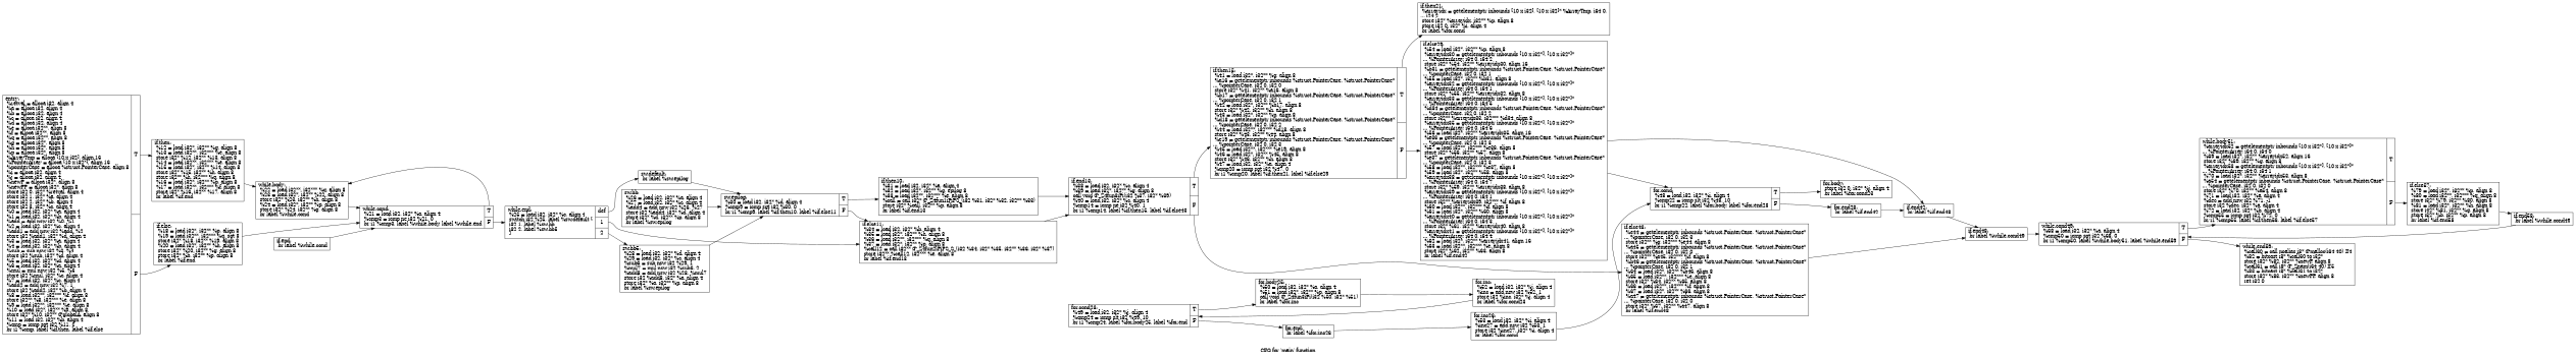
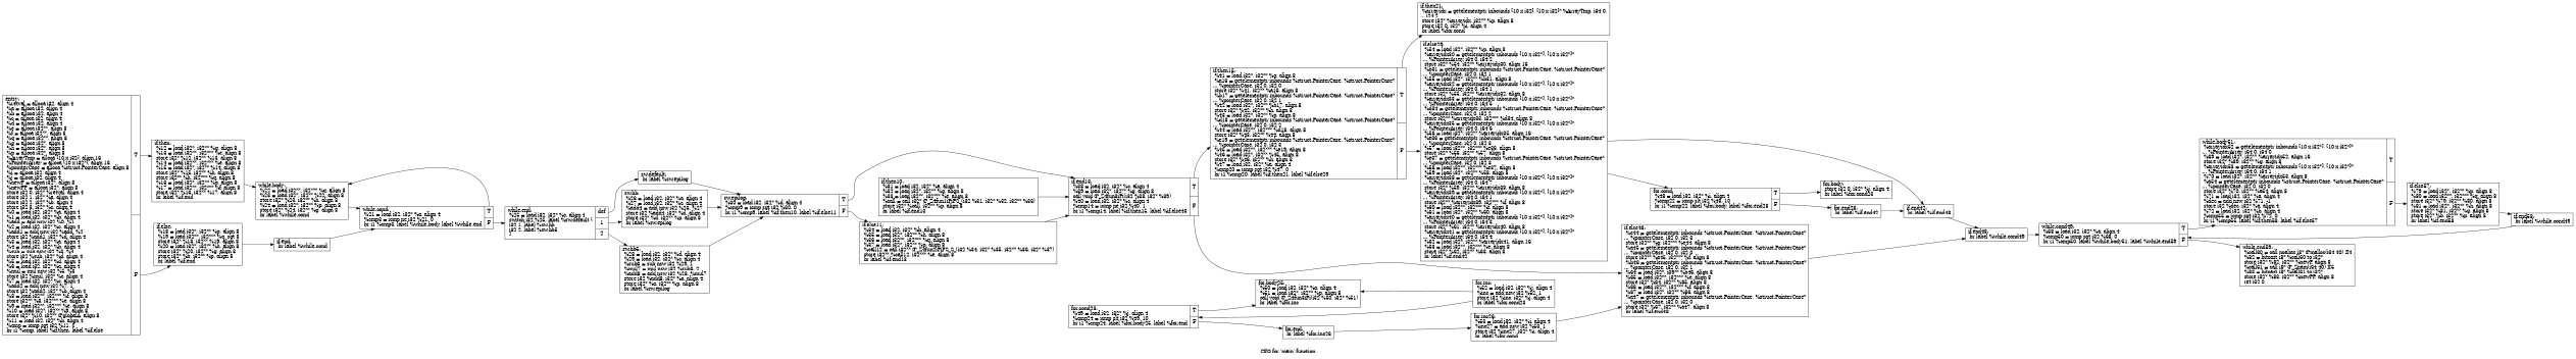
  digraph {
    label="CFG for 'main' function"
    rankdir=LR
    node [shape=record]
    n1 [label="{entry:\l  %retval = alloca i32, align 4\l  %a = alloca i32, align 4\l  %b = alloca i32, align 4\l  %c = alloca i32, align 4\l  %d = alloca i32, align 4\l  %e = alloca i32**, align 8\l  %f = alloca i32**, align 8\l  %q = alloca i32**, align 8\l  %g = alloca i32*, align 8\l  %h = alloca i32*, align 8\l  %p = alloca i32*, align 8\l  %ArrayTmp = alloca [10 x i32], align 16\l  %PointerArray = alloca [10 x i32*], align 16\l  %pointerCase = alloca %struct.PointerCase, align 8\l  %i = alloca i32, align 4\l  %j = alloca i32, align 4\l  %newP = alloca i32*, align 8\l  %newPP = alloca i32*, align 8\l  store i32 0, i32* %retval, align 4\l  store i32 1, i32* %a, align 4\l  store i32 2, i32* %b, align 4\l  store i32 3, i32* %c, align 4\l  %0 = load i32, i32* %a, align 4\l  %1 = load i32, i32* %b, align 4\l  %add = add nsw i32 %0, %1\l  %2 = load i32, i32* %c, align 4\l  %add1 = add nsw i32 %add, %2\l  store i32 %add1, i32* %d, align 4\l  %3 = load i32, i32* %a, align 4\l  %4 = load i32, i32* %b, align 4\l  %sub = sub nsw i32 %3, %4\l  store i32 %sub, i32* %d, align 4\l  %5 = load i32, i32* %d, align 4\l  %6 = load i32, i32* %a, align 4\l  %mul = mul nsw i32 %5, %6\l  store i32 %mul, i32* %c, align 4\l  %7 = load i32, i32* %c, align 4\l  %add2 = add nsw i32 %7, 1\l  store i32 %add2, i32* %b, align 4\l  %8 = load i32**, i32*** %f, align 8\l  store i32** %8, i32*** %e, align 8\l  %9 = load i32**, i32*** %e, align 8\l  %10 = load i32*, i32** %9, align 8\l  store i32* %10, i32** @globalA, align 8\l  %11 = load i32, i32* %b, align 4\l  %cmp = icmp sgt i32 %11, 0\l  br i1 %cmp, label %if.then, label %if.else\l|{<s0>T|<s1>F}}"]
    n2 [label="{if.then:                                          \l  %12 = load i32*, i32** %g, align 8\l  %13 = load i32**, i32*** %e, align 8\l  store i32* %12, i32** %13, align 8\l  %14 = load i32**, i32*** %e, align 8\l  %15 = load i32*, i32** %14, align 8\l  store i32* %15, i32** %h, align 8\l  store i32** %h, i32*** %q, align 8\l  %16 = load i32*, i32** %p, align 8\l  %17 = load i32**, i32*** %f, align 8\l  store i32* %16, i32** %17, align 8\l  br label %if.end\l}"]
    n3 [label="{if.else:                                          \l  %18 = load i32*, i32** %p, align 8\l  %19 = load i32**, i32*** %q, sgt 8\l  store i32* %18, i32** %19, align 8\l  %20 = load i32*, i32** %h, align 8\l  store i32* %20, i32** %g, align 8\l  store i32* %b, i32** %p, align 8\l  br label %if.end\l}"]
    n4 [label="{while.body:                                       \l  %22 = load i32**, i32*** %q, align 8\l  %23 = load i32*, i32** %22, align 8\l  store i32* %23, i32** %h, align 8\l  %24 = load i32*, i32** %p, align 8\l  store i32* %24, i32** %g, align 8\l  br label %while.cond\l}"]
    n5 [label="{if.end:                                           \l  br label %while.cond\l}"]
    n6 [label="{while.cond:                                       \l  %21 = load i32, i32* %a, align 4\l  %cmp3 = icmp ne i32 %21, 0\l  br i1 %cmp3, label %while.body, label %while.end\l|{<s0>T|<s1>F}}"]
    n7 [label="{while.end:                                        \l  %25 = load i32, i32* %c, align 4\l  switch i32 %25, label %sw.default [\l    i32 1, label %sw.bb\l    i32 2, label %sw.bb5\l  ]\l|{<s0>def|<s1>1|<s2>2}}"]
    n8 [label="{sw.default:                                       \l  br label %sw.epilog\l}"]
    n9 [label="{sw.bb:                                            \l  %26 = load i32, i32* %a, align 4\l  %27 = load i32, i32* %c, align 4\l  %add4 = add nsw i32 %26, %27\l  store i32 %add4, i32* %d, align 4\l  store i32* %d, i32** %p, align 8\l  br label %sw.epilog\l}"]
    n10 [label="{sw.bb5:                                           \l  %28 = load i32, i32* %d, align 4\l  %29 = load i32, i32* %c, align 4\l  %sub6 = sub nsw i32 %29, 1\l  %mul7 = mul nsw i32 %sub6, 2\l  %add8 = add nsw i32 %28, %mul7\l  store i32 %add8, i32* %a, align 4\l  store i32* %a, i32** %p, align 8\l  br label %sw.epilog\l}"]
    n11 [label="{sw.epilog:                                        \l  %30 = load i32, i32* %d, align 4\l  %cmp9 = icmp sgt i32 %30, 0\l  br i1 %cmp9, label %if.then10, label %if.else11\l|{<s0>T|<s1>F}}"]
-   n12 [label="{if.then10:                                        \l  %31 = load i32, i32* %a, align 4\l  %32 = load i32*, i32** %g, epilog 8\l  %33 = load i32**, i32*** %e, align 8\l  %call = call i32* @_Z4fun1iPiPS_(i32 %31, i32* %32, i32** %33)\l  store i32* %call, i32** %p, align 8\l  br label %if.end13\l}"]
+   n12 [label="{if.then10:                                        \l  %31 = load i32, i32* %a, align 4\l  %32 = load i32*, i32** %g, align 8\l  %33 = load i32**, i32*** %e, align 8\l  %call = call i32* @_Z4fun1iPiPS_(i32 %31, i32* %32, i32** %33)\l  store i32* %call, i32** %p, align 8\l  br label %if.end13\l}"]
    n13 [label="{if.else11:                                        \l  %34 = load i32, i32* %b, align 4\l  %35 = load i32*, i32** %h, align 8\l  %36 = load i32**, i32*** %q, align 8\l  %37 = load i32*, i32** %p, align 8\l  %call12 = call i32** @_Z4fun2iPiPS_S_(i32 %34, i32* %35, i32** %36, i32* %37)\l  store i32** %call12, i32*** %e, align 8\l  br label %if.end13\l}"]
-   n14 [label="{if.end13:                                         \l  %38 = load i32, i32* %c, align 4\l  %39 = load i32*, i32** %g, align 8\l  call void @_Z4fun3iPi(i32 %37, i32* %39)\l  %40 = load i32, i32* %c, align 4\l  %cmp14 = icmp ne i32 %40, 1\l  br i1 %cmp14, label %if.then15, label %if.else43\l|{<s0>T|<s1>F}}"]
+   n14 [label="{if.end13:                                         \l  %38 = load i32, i32* %c, align 4\l  %39 = load i32*, i32** %g, align 8\l  call void @_Z4fun3iPi(i32 %38, i32* %39)\l  %40 = load i32, i32* %c, align 4\l  %cmp14 = icmp ne i32 %40, 1\l  br i1 %cmp14, label %if.then15, label %if.else43\l|{<s0>T|<s1>F}}"]
    n15 [label="{if.then15:                                        \l  %41 = load i32*, i32** %g, align 8\l  %a16 = getelementptr inbounds %struct.PointerCase, %struct.PointerCase*\l... %pointerCase, i32 0, i32 0\l  store i32* %41, i32** %a16, align 8\l  %b17 = getelementptr inbounds %struct.PointerCase, %struct.PointerCase*\l... %pointerCase, i32 0, i32 1\l  %42 = load i32*, i32** %b17, align 8\l  store i32* %42, i32** %h, align 8\l  %43 = load i32*, i32** %p, align 8\l  %d18 = getelementptr inbounds %struct.PointerCase, %struct.PointerCase*\l... %pointerCase, i32 0, i32 2\l  %44 = load i32**, i32*** %d18, align 8\l  store i32* %43, i32** %44, align 8\l  %e19 = getelementptr inbounds %struct.PointerCase, %struct.PointerCase*\l... %pointerCase, i32 0, i32 3\l  %45 = load i32**, i32*** %e19, align 8\l  %46 = load i32*, i32** %45, align 8\l  store i32* %46, i32** %h, align 8\l  %47 = load i32, i32* %a, align 4\l  %cmp20 = icmp sgt i32 %47, 0\l  br i1 %cmp20, label %if.then21, label %if.else29\l|{<s0>T|<s1>F}}"]
-   n16 [label="{if.else43:                                        \l  %e44 = getelementptr inbounds %struct.PointerCase, %struct.PointerCase*\l... %pointerCase, i32 0, i32 3\l  store i32** %g, i32*** %e44, align 8\l  %a45 = getelementptr inbounds %struct.PointerCase, %struct.PointerCase*\l... %pointerCase, i32 0, i32 0\l  store i32** %a45, i32*** %f, align 8\l  %b46 = getelementptr inbounds %struct.PointerCase, %struct.PointerCase*\l... %pointerCase, i32 0, i32 1\l  %64 = load i32*, i32** %b46, align 8\l  %65 = load i32**, i32*** %e, align 8\l  store i32* %64, i32** %65, align 8\l  %66 = load i32**, i32*** %f, align 8\l  %67 = load i32*, i32** %66, align 8\l  %a47 = getelementptr inbounds %struct.PointerCase, %struct.PointerCase*\l... %pointerCase, i32 0, i32 0\l  store i32* %67, i32** %a47, align 8\l  br label %if.end48\l}"]
+   n16 [label="{if.else43:                                        \l  %e44 = getelementptr inbounds %struct.PointerCase, %struct.PointerCase*\l... %pointerCase, i32 0, i32 3\l  store i32** %g, i32*** %e44, align 8\l  %a45 = getelementptr inbounds %struct.PointerCase, %struct.PointerCase*\l... %pointerCase, i32 0, i32 0\l  store i32** %a45, i32*** %f, align 8\l  %b46 = getelementptr inbounds %struct.PointerCase, %struct.PointerCase*\l... %pointerCase, i32 0, i32 1\l  %64 = load i32*, i39** %b46, align 8\l  %65 = load i32**, i32*** %e, align 8\l  store i32* %64, i32** %65, align 8\l  %66 = load i32**, i32*** %f, align 8\l  %67 = load i32*, i32** %66, align 8\l  %a47 = getelementptr inbounds %struct.PointerCase, %struct.PointerCase*\l... %pointerCase, i32 0, i32 0\l  store i32* %67, i32** %a47, align 8\l  br label %if.end48\l}"]
    n17 [label="{if.then21:                                        \l  %arrayidx = getelementptr inbounds [10 x i32], [10 x i32]* %ArrayTmp, i64 0,\l... i24 2\l  store i32* %arrayidx, i32** %p, align 8\l  store i32 0, i32* %i, align 4\l  br label %for.cond\l}"]
    n18 [label="{if.else29:                                        \l  %54 = load i32*, i32** %p, align 8\l  %arrayidx30 = getelementptr inbounds [10 x i32*], [10 x i32*]*\l... %PointerArray, i64 0, i64 2\l  store i32* %54, i32** %arrayidx30, align 16\l  %b31 = getelementptr inbounds %struct.PointerCase, %struct.PointerCase*\l... %pointerCase, i32 0, i32 1\l  %55 = load i32*, i32** %b31, align 8\l  %arrayidx32 = getelementptr inbounds [10 x i32*], [10 x i32*]*\l... %PointerArray, i64 0, i64 1\l  store i32* %55, i32** %arrayidx32, align 8\l  %arrayidx33 = getelementptr inbounds [10 x i32*], [10 x i32*]*\l... %PointerArray, i64 0, i64 5\l  %d34 = getelementptr inbounds %struct.PointerCase, %struct.PointerCase*\l... %pointerCase, i32 0, i32 2\l  store i32** %arrayidx33, i32*** %d34, align 8\l  %arrayidx35 = getelementptr inbounds [10 x i32*], [10 x i32*]*\l... %PointerArray, i64 0, i64 6\l  %56 = load i32*, i32** %arrayidx35, align 16\l  %e36 = getelementptr inbounds %struct.PointerCase, %struct.PointerCase*\l... %pointerCase, i32 0, i32 3\l  %57 = load i32**, i32*** %e36, align 8\l  store i32* %56, i32** %57, align 8\l  %e37 = getelementptr inbounds %struct.PointerCase, %struct.PointerCase*\l... %pointerCase, i32 0, i32 3\l  %58 = load i32**, i32*** %e37, align 8\l  %59 = load i32*, i32** %58, align 8\l  %arrayidx38 = getelementptr inbounds [10 x i32*], [10 x i32*]*\l... %PointerArray, i64 0, i64 7\l  store i32* %59, i32** %arrayidx38, align 8\l  %arrayidx39 = getelementptr inbounds [10 x i32*], [10 x i32*]*\l... %PointerArray, i64 0, i64 1\l  store i32** %arrayidx39, i32*** %f, align 8\l  %60 = load i32**, i32*** %f, align 8\l  %61 = load i32*, i32** %60, align 8\l  %arrayidx40 = getelementptr inbounds [10 x i32*], [10 x i32*]*\l... %PointerArray, i64 0, i64 3\l  store i32* %61, i32** %arrayidx40, align 8\l  %arrayidx41 = getelementptr inbounds [10 x i32*], [10 x i32*]*\l... %PointerArray, i64 0, i64 4\l  %62 = load i32*, i32** %arrayidx41, align 16\l  %63 = load i32**, i32*** %e, align 8\l  store i32* %62, i32** %63, align 8\l  br label %if.end42\l}"]
    n19 [label="{if.end48:                                         \l  br label %while.cond49\l}"]
    n20 [label="{for.cond:                                         \l  %48 = load i32, i32* %i, align 4\l  %cmp22 = icmp slt i32 %48, 10\l  br i1 %cmp22, label %for.body, label %for.end28\l|{<s0>T|<s1>F}}"]
    n21 [label="{if.end42:                                         \l  br label %if.end48\l}"]
    n22 [label="{while.cond49:                                     \l  %68 = load i32, i32* %a, align 4\l  %cmp50 = icmp sgt i32 %68, 0\l  br i1 %cmp50, label %while.body51, label %while.end59\l|{<s0>T|<s1>F}}"]
    n23 [label="{for.body:                                         \l  store i32 0, i32* %j, align 4\l  br label %for.cond23\l}"]
    n24 [label="{for.end28:                                        \l  br label %if.end42\l}"]
    n25 [label="{for.cond23:                                       \l  %49 = load i32, i32* %j, align 4\l  %cmp24 = icmp slt i32 %49, 10\l  br i1 %cmp24, label %for.body25, label %for.end\l|{<s0>T|<s1>F}}"]
    n26 [label="{for.body25:                                       \l  %50 = load i32, i32* %a, align 4\l  %51 = load i32*, i32** %p, align 8\l  call void @_Z4fun3iPi(i32 %50, i32* %51)\l  br label %for.inc\l}"]
    n27 [label="{for.end:                                          \l  br label %for.inc26\l}"]
    n28 [label="{for.inc:                                          \l  %52 = load i32, i32* %j, align 4\l  %inc = add nsw i32 %52, 1\l  store i32 %inc, i32* %j, align 4\l  br label %for.cond23\l}"]
    n29 [label="{for.inc26:                                        \l  %53 = load i32, i32* %i, align 4\l  %inc27 = add nsw i32 %53, 1\l  store i32 %inc27, i32* %i, align 4\l  br label %for.cond\l}"]
    n30 [label="{while.body51:                                     \l  %arrayidx52 = getelementptr inbounds [10 x i32*], [10 x i32*]*\l... %PointerArray, i64 0, i64 0\l  %69 = load i32*, i32** %arrayidx52, align 16\l  store i32* %69, i32** %g, align 8\l  %arrayidx53 = getelementptr inbounds [10 x i32*], [10 x i32*]*\l... %PointerArray, i64 0, i64 1\l  %70 = load i32*, i32** %arrayidx53, align 8\l  %a54 = getelementptr inbounds %struct.PointerCase, %struct.PointerCase*\l... %pointerCase, i32 0, i32 0\l  store i32* %70, i32** %a54, align 8\l  %71 = load i32, i32* %a, align 4\l  %dec = add nsw i32 %71, -1\l  store i32 %dec, i32* %a, align 4\l  %72 = load i32, i32* %b, align 4\l  %cmp55 = icmp sgt i32 %72, 0\l  br i1 %cmp55, label %if.then56, label %if.else57\l|{<s0>T|<s1>F}}"]
    n31 [label="{while.end59:                                      \l  %call60 = call noalias i8* @malloc(i64 40) #4\l  %82 = bitcast i8* %call60 to i32*\l  store i32* %82, i32** %newP, align 8\l  %call61 = call i8* @_Znam(i64 40) #5\l  %83 = bitcast i8* %call61 to i32*\l  store i32* %83, i32** %newPP, align 8\l  ret i32 0\l}"]
-   n32 [label="{if.else57:                                        \l  %79 = load i32*, i32** %p, align 8\l  %80 = load i32**, i32*** %q, align 8\l  store i32* %79, i32** %80, align 8\l  %81 = load i32*, i32** %h, align 8\l  store i42* %81, i32** %g, align 8\l  store i32* %b, i32** %p, align 8\l  br label %if.end58\l}"]
+   n32 [label="{if.else57:                                        \l  %79 = load i32*, i32** %p, align 8\l  %80 = load i32**, i32*** %q, align 8\l  store i32* %79, i32** %80, align 8\l  %81 = load i32*, i32** %h, align 8\l  store i32* %81, i32** %g, align 8\l  store i32* %b, i32** %p, align 8\l  br label %if.end58\l}"]
    n33 [label="{if.end58:                                         \l  br label %while.cond49\l}"]
    n1 -> n2 [tailport=s0]
    n1 -> n3 [tailport=s1]
    n2 -> n4
-   n3 -> n6
+   n3 -> n5
    n4 -> n6
    n5 -> n6
    n6 -> n4 [tailport=s0]
    n6 -> n7 [tailport=s1]
    n7 -> n8 [tailport=s0]
-   n7 -> n13 [tailport=s1]
+   n7 -> n9 [tailport=s1]
    n7 -> n10 [tailport=s2]
    n8 -> n11
    n9 -> n11
    n10 -> n11
-   n11 -> n12 [tailport=s0]
+   n11 -> n14 [tailport=s0]
    n11 -> n13 [tailport=s1]
    n12 -> n14
    n13 -> n14
    n14 -> n15 [tailport=s0]
    n14 -> n16 [tailport=s1]
    n15 -> n17 [tailport=s0]
    n15 -> n18 [tailport=s1]
    n16 -> n19
    n18 -> n20
    n18 -> n21
    n19 -> n22
    n20 -> n23 [tailport=s0]
    n20 -> n24 [tailport=s1]
    n21 -> n19
    n22 -> n30 [tailport=s0]
    n22 -> n31 [tailport=s1]
    n24 -> n21
    n25 -> n26 [tailport=s0]
    n25 -> n27 [tailport=s1]
-   n26 -> n28
+   n28 -> n26
    n27 -> n29
    n28 -> n25
-   n29 -> n20
+   n29 -> n16
    n30 -> n32 [tailport=s1]
    n32 -> n33
    n33 -> n22
  }
